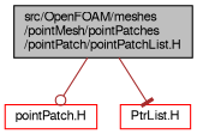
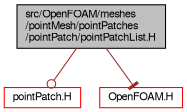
  digraph {
    node [color=red fontname=FreeSans fontsize=10 shape=record]
    edge [color=brown fontname=FreeSans fontsize=10 labelfontname=FreeSans labelfontsize=10 style=solid]
    n1 [color=black fillcolor=grey75 fontcolor=black height=0.2 label="src/OpenFOAM/meshes\l/pointMesh/pointPatches\l/pointPatch/pointPatchList.H" style=filled width=0.4]
    n2 [height=0.2 label="pointPatch.H" width=0.4]
-   n3 [height=0.2 label="PtrList.H" width=0.4]
+   n3 [height=0.2 label="OpenFOAM.H" width=0.4]
    n1 -> n2 [arrowhead=odot]
    n1 -> n3 [arrowhead=tee]
  }
